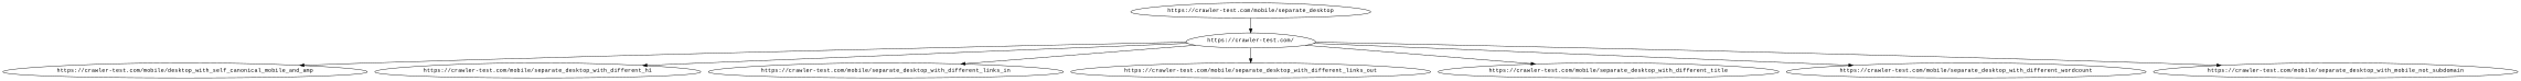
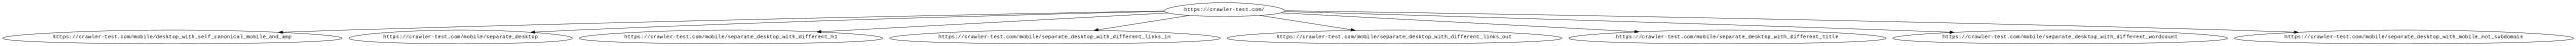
  digraph {
    fontname="Liberation Mono"
    node [fontname="Liberation Mono" shape=egg]
    edge [fontname="Liberation Mono"]
    n1 [label="https://crawler-test.com/"]
    n2 [label="https://crawler-test.com/mobile/desktop_with_self_canonical_mobile_and_amp"]
    n3 [label="https://crawler-test.com/mobile/separate_desktop"]
    n4 [label="https://crawler-test.com/mobile/separate_desktop_with_different_h1"]
    n5 [label="https://crawler-test.com/mobile/separate_desktop_with_different_links_in"]
    n6 [label="https://crawler-test.com/mobile/separate_desktop_with_different_links_out"]
    n7 [label="https://crawler-test.com/mobile/separate_desktop_with_different_title"]
    n8 [label="https://crawler-test.com/mobile/separate_desktop_with_different_wordcount"]
    n9 [label="https://crawler-test.com/mobile/separate_desktop_with_mobile_not_subdomain"]
    n1 -> n2
-   n3 -> n1
+   n1 -> n3
    n1 -> n4
    n1 -> n5
    n1 -> n6
    n1 -> n7
    n1 -> n8
    n1 -> n9
  }
